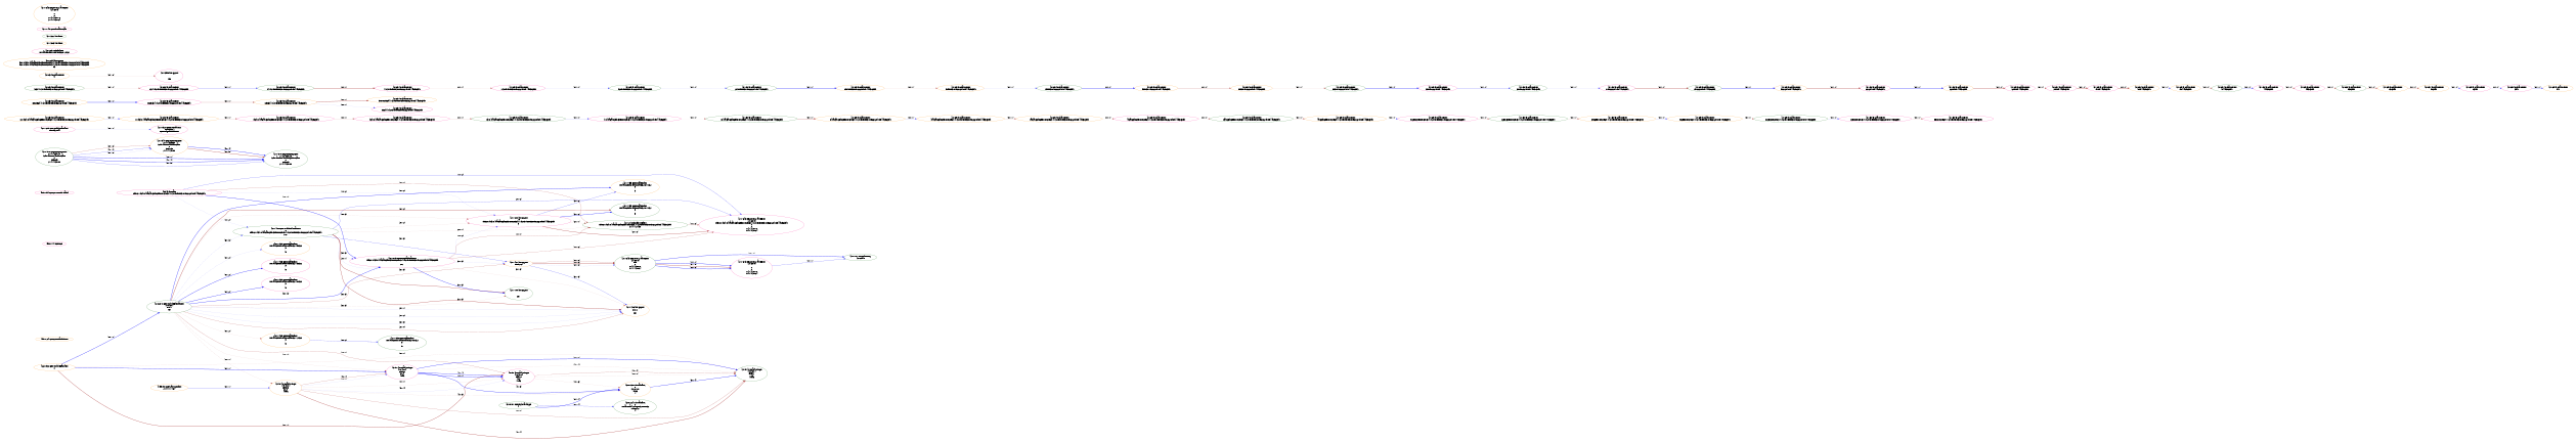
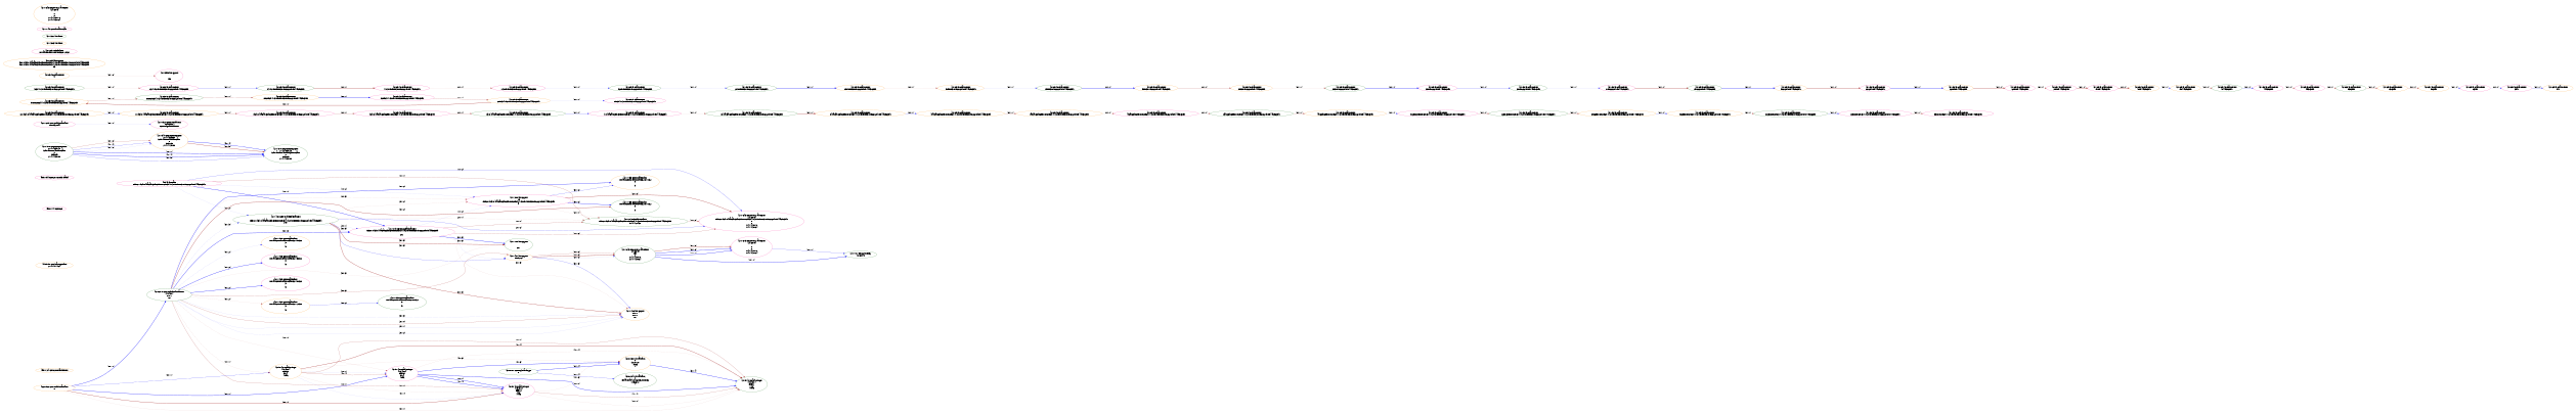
  digraph {
    rankdir=LR
    node [color=deeppink]
    edge [color=blue style=dotted]
    n1 [label="4594340.main\n055c01dcf184da6ab63f865588ec856b41d20505eee380566c28b8544fc5639b"]
    n2 [color=darkgreen label="4217480.GetModuleFileNameA\n0\n055c01dcf184da6ab63f865588ec856b41d20505eee380566c28b8544fc5639b\n261"]
    n3 [label="4217079.GetLongPathNameA\n055c01dcf184da6ab63f865588ec856b41d20505eee380566c28b8544fc5639b\n\n261"]
    n4 [label="4217200.lstrcpynA\n05\n055c01dcf184da6ab63f865588ec856b41d20505eee380566c28b8544fc5639b\n3"]
    n5 [color=darkgreen label="4217273.FindFirstFileA\n055c01dcf184da6ab63f865588ec856b41d20505eee380566c28b8544fc5639b\n2147412438"]
    n6 [label="4217643.RegQueryValueExA\n4216875\n055c01dcf184da6ab63f865588ec856b41d20505eee380566c28b8544fc5639b\n0\n0\n2147413070\n2147413064"]
    n7 [color=darkorange label="4217401.lstrcpynA\n0505261"]
    n8 [color=darkorange label="4217736.lstrcpynA\nPZM\nPZM\n261"]
    n9 [color=darkgreen label="4217100.lstrcpynA\n\n\n261"]
    n10 [color=darkorange label="4217755.GetLocaleInfoA\nretval_GetThreadLocale_32847_32\n3\n\n5"]
    n11 [color=darkgreen label="4217755.GetLocaleInfoA\nretval_GetThreadLocale_32817_32\n3\n\n5"]
    n12 [color=darkorange label="4220092.GetModuleHandleA\n0"]
    n13 [color=darkgreen label="4216870.GetModuleFileNameA\n4194304\nPZM\n261"]
    n14 [color=darkorange label="4219742.LoadStringA\n4194304\n65503\nLs@\n4096"]
    n15 [label="4219742.LoadStringA\n4194304\n65502\nDs@\n4096"]
    n16 [label="4819742.LoadStringA\n4194304\n65500\n4s@\n4096"]
    n17 [color=darkgreen label="4219742.LoadStringA\n4194304\n65501\n<s@\n4096"]
    n18 [color=darkorange label="4217755.GetLocaleInfoA\nretval_GetThreadLocale_32795_32\n3\n\n5"]
    n19 [label="4217755.GetLocaleInfoA\nretval_GetThreadLocale_32785_32\n3\n\n5"]
    n20 [color=darkorange label="4217755.GetLocaleInfoA\nretval_GetThreadLocale_32772_32\n3\n\n5"]
    n21 [label="4217755.GetLocaleInfoA\nretval_GetThreadLocale_32790_32\n3\n\n5"]
    n22 [color=darkorange label="4200030.VirtualAlloc\n0\n1310720\n4096\n4"]
    n23 [color=darkgreen label="4208181.GetKeyboardType\n0"]
    n24 [color=darkgreen label="4200224.VirtualAlloc\n0\nretval_LoadStringA_32808_32\n1052672\n4"]
    n25 [color=darkorange label="4591724.GetCommandLineA\n"]
    n26 [color=darkorange label="4199190.GetStartupInfoA\n2147417464"]
    n27 [label="4591744.GetACP\n"]
    n28 [label="4591754.GetCurrentThreadId\n"]
    n29 [color=darkgreen label="4217643.RegQueryValueExA\n4216875\n050\n0\n2147413070\n2147413064"]
    n30 [color=darkgreen label="4217755.GetLocaleInfoA\nretval_GetThreadLocale_32788_32\n3\n\n5"]
    n31 [color=darkgreen label="4217510.RegOpenKeyExA\n2147483649\nSoftware\Borland\Locales\n0\n983065\n2147413080"]
    n32 [color=darkorange label="4217540.RegOpenKeyExA\n2147483650\nSoftware\Borland\Locales\n0\n983065\n2147413080"]
    n33 [color=darkgreen label="4217570.RegOpenKeyExA\n2147483649\nSoftware\Borland\Delphi\Locales\n0\n983065\n2147413080"]
    n34 [label="4217029.GetModuleHandleA\nkernel32.dll"]
    n35 [label="4217052.GetProcAddress\n6295592\nGetLongPathNameA"]
    n36 [color=darkorange label="4216975.CharNextA\nc01dcf184da6ab63f865588ec856b41d20505eee380566c28b8544fc5639b"]
    n37 [color=darkorange label="4216975.CharNextA\n01dcf184da6ab63f865588ec856b41d20505eee380566c28b8544fc5639b"]
    n38 [label="4216975.CharNextA\n1dcf184da6ab63f865588ec856b41d20505eee380566c28b8544fc5639b"]
    n39 [label="4216975.CharNextA\ndcf184da6ab63f865588ec856b41d20505eee380566c28b8544fc5639b"]
    n40 [color=darkgreen label="4216975.CharNextA\ncf184da6ab63f865588ec856b41d20505eee380566c28b8544fc5639b"]
    n41 [label="4216975.CharNextA\nf184da6ab63f865588ec856b41d20505eee380566c28b8544fc5639b"]
    n42 [color=darkgreen label="4216975.CharNextA\n184da6ab63f865588ec856b41d20505eee380566c28b8544fc5639b"]
    n43 [color=darkorange label="4216975.CharNextA\n84da6ab63f865588ec856b41d20505eee380566c28b8544fc5639b"]
    n44 [color=darkorange label="4216975.CharNextA\n4da6ab63f865588ec856b41d20505eee380566c28b8544fc5639b"]
    n45 [color=darkorange label="4216975.CharNextA\nda6ab63f865588ec856b41d20505eee380566c28b8544fc5639b"]
    n46 [label="4216975.CharNextA\na6ab63f865588ec856b41d20505eee380566c28b8544fc5639b"]
    n47 [color=darkgreen label="4216975.CharNextA\n6ab63f865588ec856b41d20505eee380566c28b8544fc5639b"]
    n48 [color=darkorange label="4216975.CharNextA\nab63f865588ec856b41d20505eee380566c28b8544fc5639b"]
    n49 [label="4216975.CharNextA\nb63f865588ec856b41d20505eee380566c28b8544fc5639b"]
    n50 [color=darkgreen label="4216975.CharNextA\n63f865588ec856b41d20505eee380566c28b8544fc5639b"]
    n51 [color=darkorange label="4216975.CharNextA\n3f865588ec856b41d20505eee380566c28b8544fc5639b"]
    n52 [color=darkorange label="4216975.CharNextA\nf865588ec856b41d20505eee380566c28b8544fc5639b"]
    n53 [color=darkgreen label="4216975.CharNextA\n865588ec856b41d20505eee380566c28b8544fc5639b"]
    n54 [label="4216975.CharNextA\n65588ec856b41d20505eee380566c28b8544fc5639b"]
    n55 [label="4216975.CharNextA\n5588ec856b41d20505eee380566c28b8544fc5639b"]
    n56 [color=darkorange label="4216975.CharNextA\n588ec856b41d20505eee380566c28b8544fc5639b"]
+   n57 [color=darkgreen label="4216975.CharNextA\n88ec856b41d20505eee380566c28b8544fc5639b"]
    n58 [color=darkorange label="4216975.CharNextA\n8ec856b41d20505eee380566c28b8544fc5639b"]
    n59 [label="4216975.CharNextA\nec856b41d20505eee380566c28b8544fc5639b"]
    n60 [color=darkorange label="4216975.CharNextA\nc856b41d20505eee380566c28b8544fc5639b"]
    n61 [label="4216975.CharNextA\n856b41d20505eee380566c28b8544fc5639b"]
    n62 [color=darkgreen label="4216975.CharNextA\n56b41d20505eee380566c28b8544fc5639b"]
    n63 [label="4216975.CharNextA\n6b41d20505eee380566c28b8544fc5639b"]
    n64 [color=darkgreen label="4216975.CharNextA\nb41d20505eee380566c28b8544fc5639b"]
    n65 [label="4216975.CharNextA\n41d20505eee380566c28b8544fc5639b"]
    n66 [label="4216975.CharNextA\n1d20505eee380566c28b8544fc5639b"]
    n67 [color=darkgreen label="4216975.CharNextA\nd20505eee380566c28b8544fc5639b"]
    n68 [color=darkgreen label="4216975.CharNextA\n20505eee380566c28b8544fc5639b"]
    n69 [color=darkorange label="4216975.CharNextA\n0505eee380566c28b8544fc5639b"]
    n70 [color=darkorange label="4216975.CharNextA\n505eee380566c28b8544fc5639b"]
    n71 [color=darkgreen label="4216975.CharNextA\n05eee380566c28b8544fc5639b"]
    n72 [color=darkorange label="4216975.CharNextA\n5eee380566c28b8544fc5639b"]
    n73 [color=darkorange label="4216975.CharNextA\neee380566c28b8544fc5639b"]
    n74 [color=darkgreen label="4216975.CharNextA\nee380566c28b8544fc5639b"]
    n75 [label="4216975.CharNextA\ne380566c28b8544fc5639b"]
    n76 [color=darkgreen label="4216975.CharNextA\n380566c28b8544fc5639b"]
    n77 [label="4216975.CharNextA\n80566c28b8544fc5639b"]
    n78 [color=darkgreen label="4216975.CharNextA\n0566c28b8544fc5639b"]
    n79 [color=darkorange label="4216975.CharNextA\n566c28b8544fc5639b"]
    n80 [label="4216975.CharNextA\n66c28b8544fc5639b"]
    n81 [color=darkorange label="4216975.CharNextA\n6c28b8544fc5639b"]
    n82 [label="4216975.CharNextA\nc28b8544fc5639b"]
    n83 [label="4216975.CharNextA\n28b8544fc5639b"]
    n84 [label="4216975.CharNextA\n8b8544fc5639b"]
    n85 [color=darkorange label="4216975.CharNextA\nb8544fc5639b"]
    n86 [color=darkorange label="4216975.CharNextA\n8544fc5639b"]
    n87 [color=darkgreen label="4216975.CharNextA\n544fc5639b"]
    n88 [label="4216975.CharNextA\n44fc5639b"]
    n89 [label="4216975.CharNextA\n4fc5639b"]
    n90 [color=darkgreen label="4216975.CharNextA\nfc5639b"]
    n91 [color=darkorange label="4216975.CharNextA\nc5639b"]
    n92 [color=darkorange label="4216975.CharNextA\n5639b"]
    n93 [label="4216975.CharNextA\n639b"]
    n94 [label="4216975.CharNextA\n39b"]
    n95 [color=darkorange label="4216975.CharNextA\n9b"]
    n96 [color=darkorange label="4216975.CharNextA\nb"]
    n97 [label="4217355.lstrcpynA\n\n\n258"]
    n98 [color=darkorange label="4217254.lstrcpynA\n5c01dcf184da6ab63f865588ec856b41d20505eee380566c28b8544fc5639b\n5c01dcf184da6ab63f865588ec856b41d20505eee380566c28b8544fc5639b\n63"]
    n99 [label="4217291.FindClose\nretval_FindFirstFileA_32812_32"]
    n100 [color=darkorange label="4217303.lstrlenA\n"]
    n101 [color=darkgreen label="4217367.lstrlenA\n"]
    n102 [label="4217673.RegQueryValueExA\n4216875\n\n0\n0\n2147413070\n2147413064"]
    n103 [color=darkgreen label="4217707.RegCloseKey\n4216875"]
    n104 [label="4217749.GetThreadLocale\n"]
    n105 [color=darkorange label="4217643.RegQueryValueExA\n4216875\n\n0\n0\n2147413070\n2147413064"]
    n1 -> n2 [label="(1-->2)"]
    n1 -> n3 [label="(1-->1)" style=bold]
    n1 -> n4 [label="(1-->2)"]
    n1 -> n5 [color=brown label="(1-->1)" style=solid]
    n1 -> n6 [label="(1-->2)" style=solid]
    n2 -> n3 [label="(2-->1)"]
    n2 -> n3 [label="(3-->3)"]
    n2 -> n4 [color=brown label="(2-->2)"]
    n2 -> n5 [color=brown label="(2-->1)"]
    n2 -> n6 [label="(2-->2)" style=solid]
    n2 -> n7 [label="(3-->3)" style=solid]
    n2 -> n8 [color=brown label="(3-->3)" style=bold]
    n2 -> n9 [color=brown label="(3-->3)" style=bold]
    n3 -> n4 [label="(1-->2)"]
    n3 -> n5 [color=brown label="(1-->1)" style=solid]
    n3 -> n6 [color=brown label="(1-->2)" style=solid]
    n3 -> n7 [label="(3-->3)"]
    n3 -> n8 [color=brown label="(3-->3)"]
    n3 -> n9 [label="(3-->3)" style=bold]
    n4 -> n5 [color=brown label="(2-->1)"]
    n4 -> n6 [color=brown label="(2-->2)" style=bold]
    n4 -> n10 [label="(3-->2)" style=solid]
    n4 -> n11 [label="(3-->2)" style=bold]
    n5 -> n6 [color=brown label="(1-->2)" style=solid]
    n7 -> n8 [label="(3-->3)" style=solid]
    n7 -> n29 [color=brown label="(1-->2)" style=bold]
    n7 -> n29 [label="(2-->2)"]
    n7 -> n29 [color=brown label="(0-->2)" style=solid]
    n12 -> n13 [label="(0-->1)" style=bold]
-   n26 -> n14 [label="(0-->1)" style=solid]
+   n12 -> n14 [label="(0-->1)" style=solid]
    n12 -> n15 [label="(0-->1)" style=bold]
    n12 -> n16 [color=brown label="(0-->1)" style=bold]
    n12 -> n17 [color=brown label="(0-->1)"]
    n13 -> n2 [label="(3-->3)"]
    n13 -> n3 [label="(3-->3)" style=bold]
    n13 -> n4 [color=brown label="(0-->3)"]
    n13 -> n7 [color=brown label="(3-->3)" style=solid]
    n13 -> n8 [label="(2-->1)"]
    n13 -> n8 [label="(2-->2)"]
    n13 -> n8 [label="(3-->3)"]
    n13 -> n8 [color=brown label="(2-->0)" style=solid]
    n13 -> n9 [color=brown label="(3-->3)"]
    n13 -> n10 [label="(0-->2)" style=bold]
    n13 -> n11 [color=brown label="(0-->2)" style=bold]
    n13 -> n14 [color=brown label="(1-->1)"]
    n13 -> n15 [color=brown label="(1-->1)"]
    n13 -> n16 [color=brown label="(1-->1)" style=solid]
    n13 -> n18 [label="(0-->2)"]
    n13 -> n19 [label="(0-->2)" style=bold]
    n13 -> n20 [color=brown label="(0-->2)"]
    n13 -> n21 [label="(0-->2)" style=bold]
    n14 -> n15 [label="(1-->1)"]
    n14 -> n15 [color=brown label="(4-->4)" style=solid]
    n14 -> n16 [color=brown label="(1-->1)"]
    n14 -> n16 [label="(4-->4)"]
    n14 -> n17 [color=brown label="(1-->1)" style=solid]
    n14 -> n17 [color=brown label="(4-->4)" style=bold]
    n14 -> n22 [color=brown label="(4-->3)"]
    n15 -> n16 [label="(1-->1)" style=bold]
    n15 -> n16 [label="(4-->4)" style=bold]
    n15 -> n17 [label="(1-->1)" style=bold]
    n15 -> n17 [color=brown label="(4-->4)"]
    n15 -> n22 [label="(4-->3)" style=bold]
    n16 -> n17 [color=brown label="(1-->1)"]
    n16 -> n17 [color=brown label="(4-->4)" style=solid]
    n16 -> n22 [color=brown label="(4-->3)"]
    n20 -> n30 [label="(0-->2)" style=solid]
    n22 -> n17 [label="(3-->4)" style=bold]
    n23 -> n22 [label="(0-->4)" style=bold]
    n23 -> n24 [label="(0-->4)" style=solid]
    n29 -> n102 [label="(1-->1)" style=bold]
    n29 -> n102 [color=brown label="(5-->5)" style=bold]
    n29 -> n102 [label="(6-->6)" style=bold]
    n29 -> n103 [label="(1-->1)" style=bold]
    n31 -> n32 [color=brown label="(2-->2)" style=solid]
    n31 -> n32 [label="(4-->4)" style=solid]
    n31 -> n32 [label="(5-->5)"]
    n31 -> n33 [label="(1-->1)" style=bold]
    n31 -> n33 [label="(4-->4)" style=bold]
    n31 -> n33 [label="(5-->5)" style=solid]
    n32 -> n33 [label="(4-->4)" style=bold]
    n32 -> n33 [color=brown label="(5-->5)" style=bold]
    n34 -> n35 [label="(0-->1)"]
    n36 -> n37 [label="(0-->1)" style=solid]
    n37 -> n38 [color=brown label="(0-->1)" style=solid]
    n38 -> n39 [color=brown label="(0-->1)" style=solid]
    n39 -> n40 [color=brown label="(0-->1)" style=solid]
    n40 -> n41 [label="(0-->1)" style=solid]
    n41 -> n42 [color=brown label="(0-->1)"]
    n42 -> n43 [color=brown label="(0-->1)" style=bold]
    n43 -> n44 [label="(0-->1)" style=solid]
    n44 -> n45 [color=brown label="(0-->1)" style=solid]
    n45 -> n46 [color=brown label="(0-->1)"]
    n46 -> n47 [color=brown label="(0-->1)"]
    n47 -> n48 [color=brown label="(0-->1)" style=solid]
    n48 -> n49 [label="(0-->1)"]
    n49 -> n50 [color=brown label="(0-->1)" style=solid]
    n50 -> n51 [color=brown label="(0-->1)" style=solid]
    n51 -> n52 [label="(0-->1)" style=solid]
    n52 -> n53 [color=brown label="(0-->1)"]
    n53 -> n54 [label="(0-->1)" style=solid]
    n54 -> n55 [color=brown label="(0-->1)" style=solid]
+   n56 -> n57 [color=brown label="(0-->1)" style=solid]
+   n57 -> n58 [color=brown label="(0-->1)" style=solid]
    n58 -> n59 [label="(0-->1)" style=bold]
    n59 -> n60 [color=brown label="(0-->1)" style=solid]
    n60 -> n56 [color=brown label="(0-->1)" style=bold]
    n60 -> n61 [label="(0-->1)"]
    n62 -> n63 [color=brown label="(0-->1)"]
    n63 -> n64 [label="(0-->1)" style=solid]
    n64 -> n65 [color=brown label="(0-->1)" style=bold]
    n65 -> n66 [color=brown label="(0-->1)"]
    n66 -> n67 [label="(0-->1)"]
    n67 -> n68 [label="(0-->1)"]
    n68 -> n69 [label="(0-->1)" style=bold]
    n69 -> n70 [color=brown label="(0-->1)"]
    n70 -> n71 [label="(0-->1)"]
    n71 -> n72 [label="(0-->1)" style=bold]
    n72 -> n73 [color=brown label="(0-->1)" style=solid]
    n73 -> n74 [color=brown label="(0-->1)"]
    n74 -> n75 [label="(0-->1)" style=bold]
    n75 -> n76 [label="(0-->1)" style=solid]
    n76 -> n77 [label="(0-->1)"]
    n77 -> n78 [color=brown label="(0-->1)" style=bold]
    n78 -> n79 [label="(0-->1)" style=bold]
    n79 -> n80 [color=brown label="(0-->1)" style=bold]
    n80 -> n81 [label="(0-->1)" style=bold]
    n81 -> n82 [color=brown label="(0-->1)" style=bold]
    n82 -> n83 [color=brown label="(0-->1)"]
    n83 -> n84 [color=brown label="(0-->1)" style=bold]
    n84 -> n85 [color=brown label="(0-->1)" style=bold]
    n85 -> n86 [label="(0-->1)"]
    n86 -> n87 [color=brown label="(0-->1)"]
    n87 -> n88 [label="(0-->1)" style=solid]
    n88 -> n89 [color=brown label="(0-->1)"]
    n89 -> n90 [color=brown label="(0-->1)"]
    n90 -> n91 [color=brown label="(0-->1)" style=solid]
    n91 -> n92 [color=brown label="(0-->1)" style=solid]
    n92 -> n93 [label="(0-->1)"]
    n93 -> n94 [label="(0-->1)"]
    n94 -> n95 [label="(0-->1)" style=solid]
    n96 -> n97 [color=brown label="(0-->0)"]
    n102 -> n103 [label="(1-->1)" style=solid]
  }
